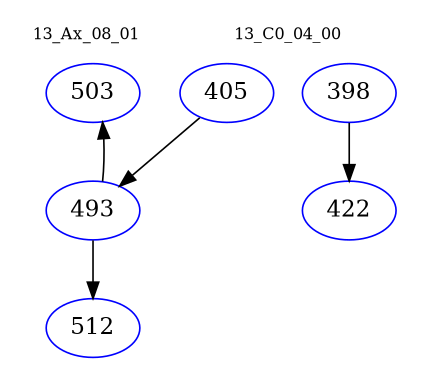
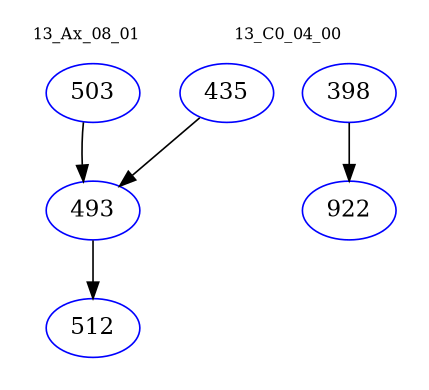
  digraph {
    node [color=blue]
    edge [color=black]
    n1 [label=503]
    n2 [label=493]
    n3 [label=512]
-   n4 [label=405]
+   n4 [label=435]
    n5 [label=398]
-   n6 [label=422]
+   n6 [label=922]
    subgraph cluster_1 {
      color=white
      fontsize=10
      label="13_Ax_08_01"
      n1
      n2
      n3
    }
    subgraph cluster_2 {
      color=white
      fontsize=10
      label="13_C0_04_00"
      n4
      n5
      n6
    }
-   n2 -> n1
+   n1 -> n2
    n2 -> n3
    n4 -> n2
    n5 -> n6
  }
